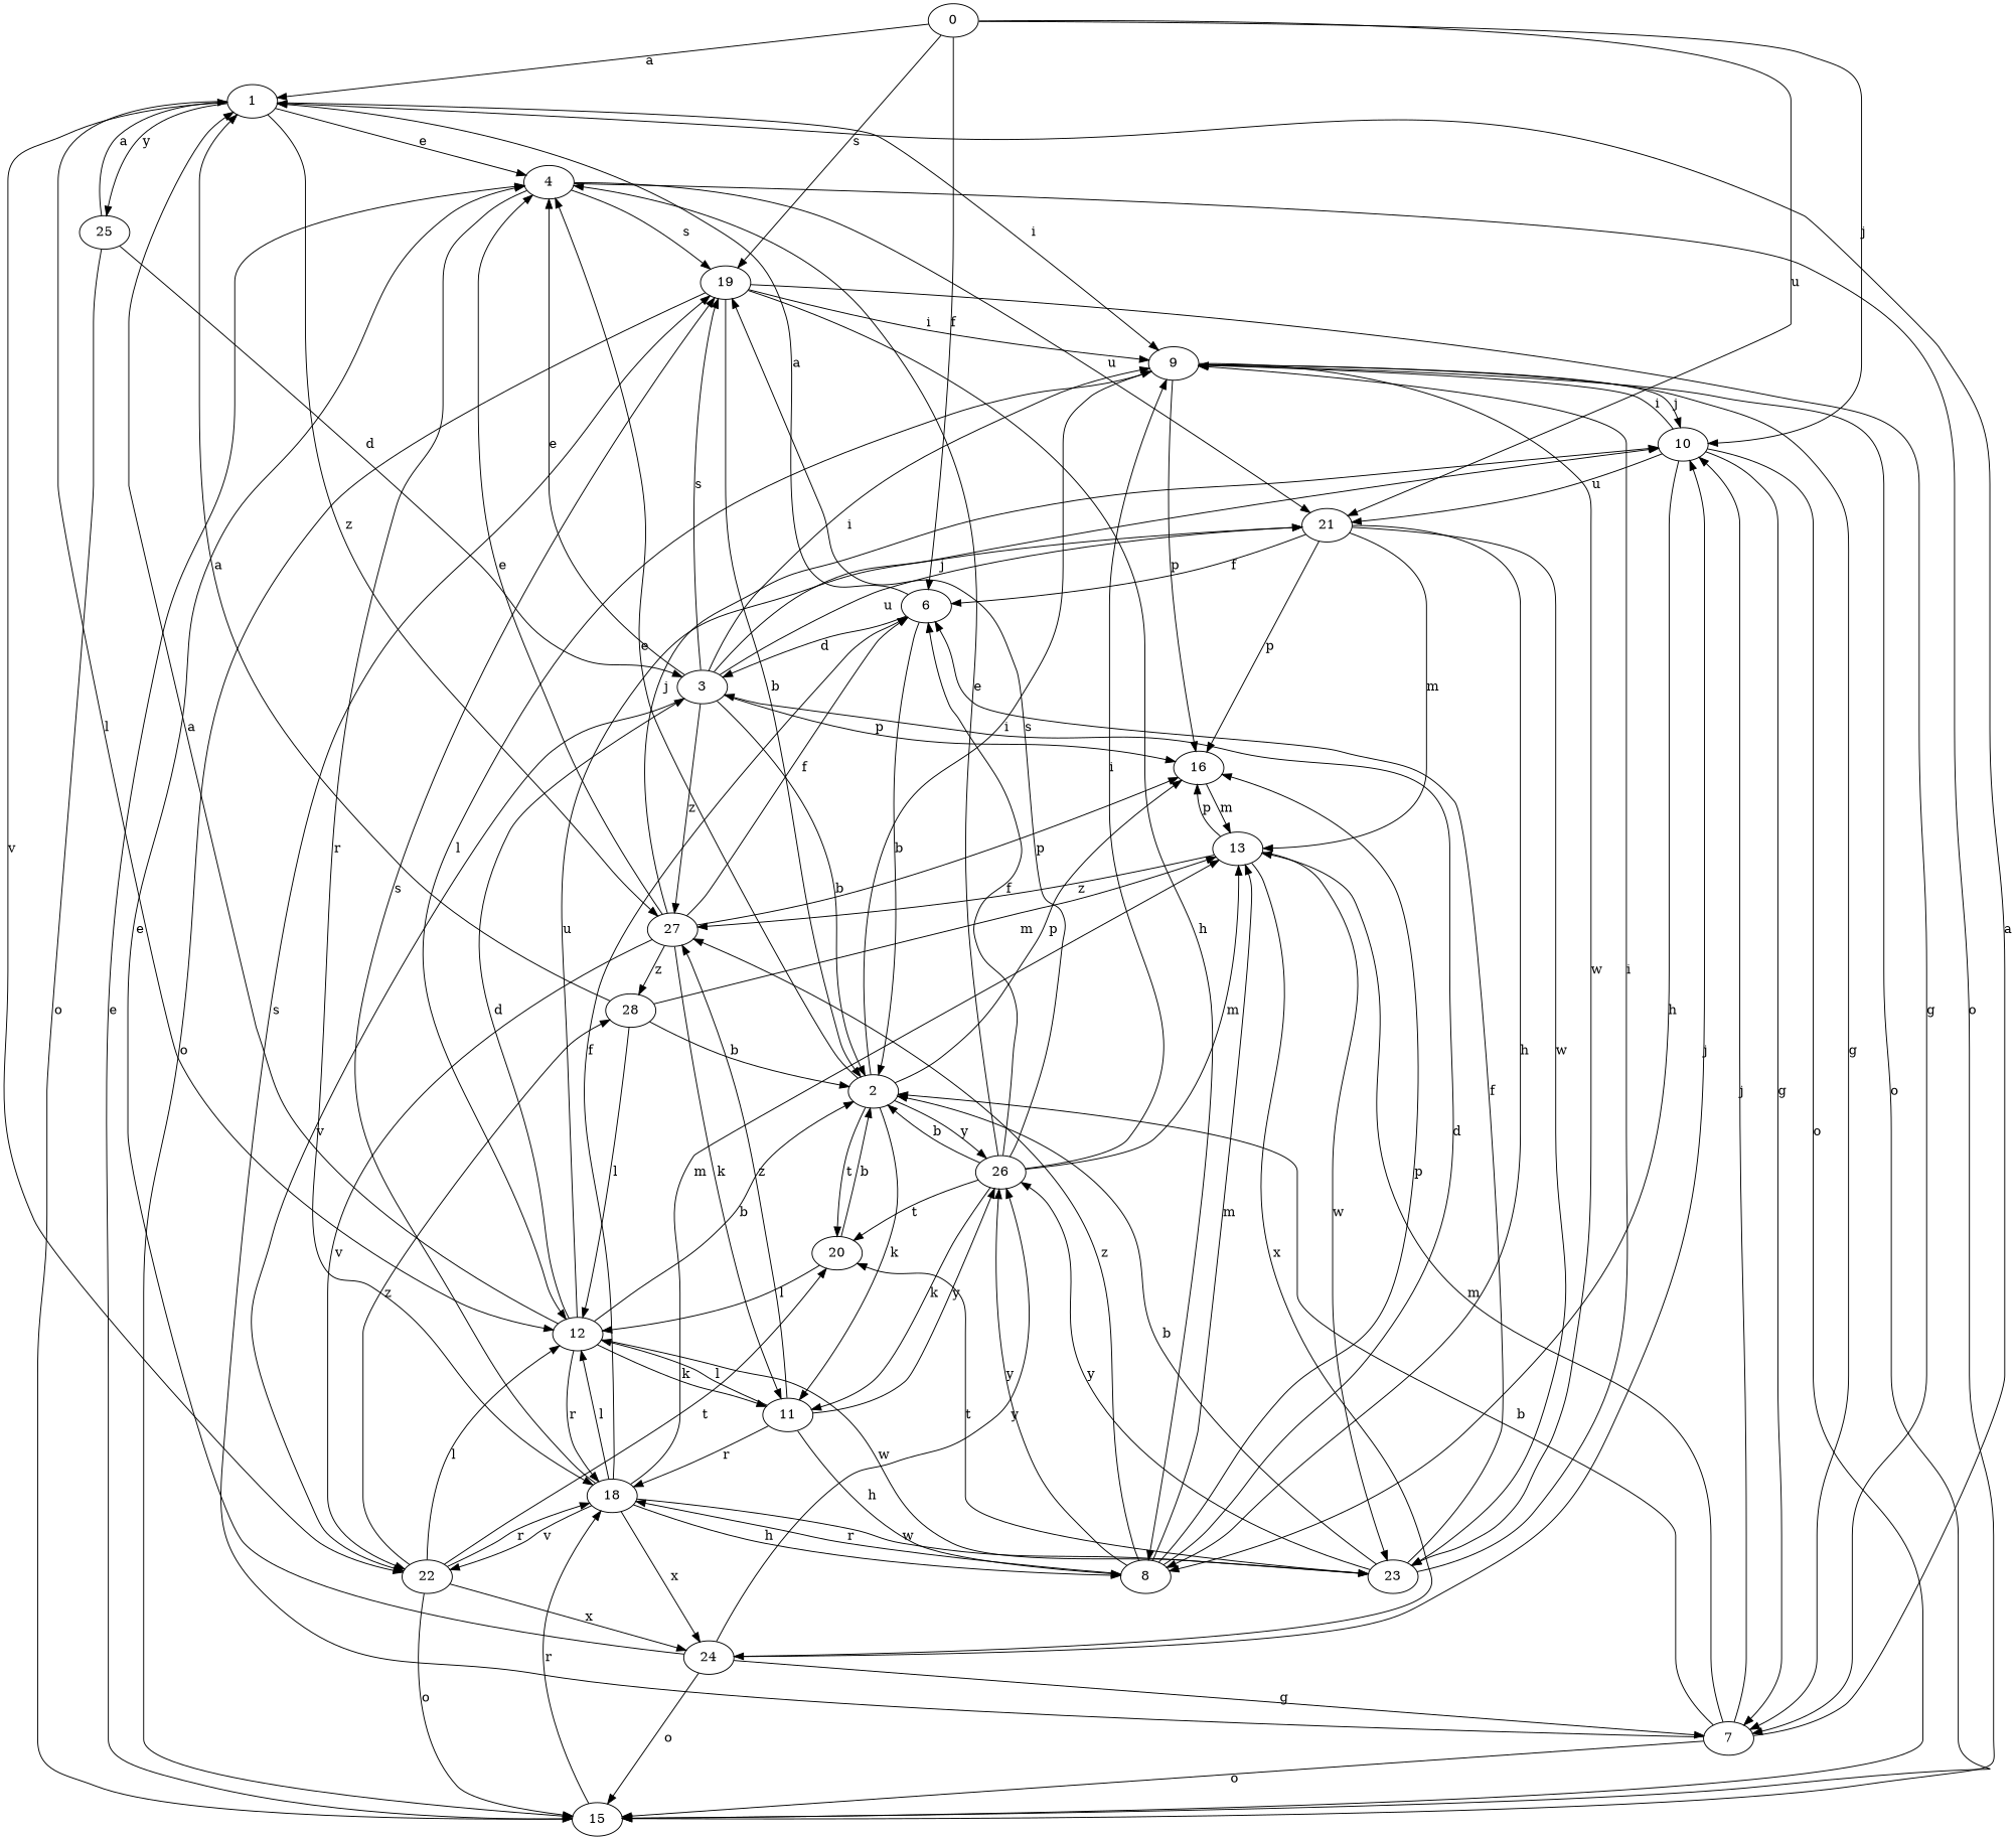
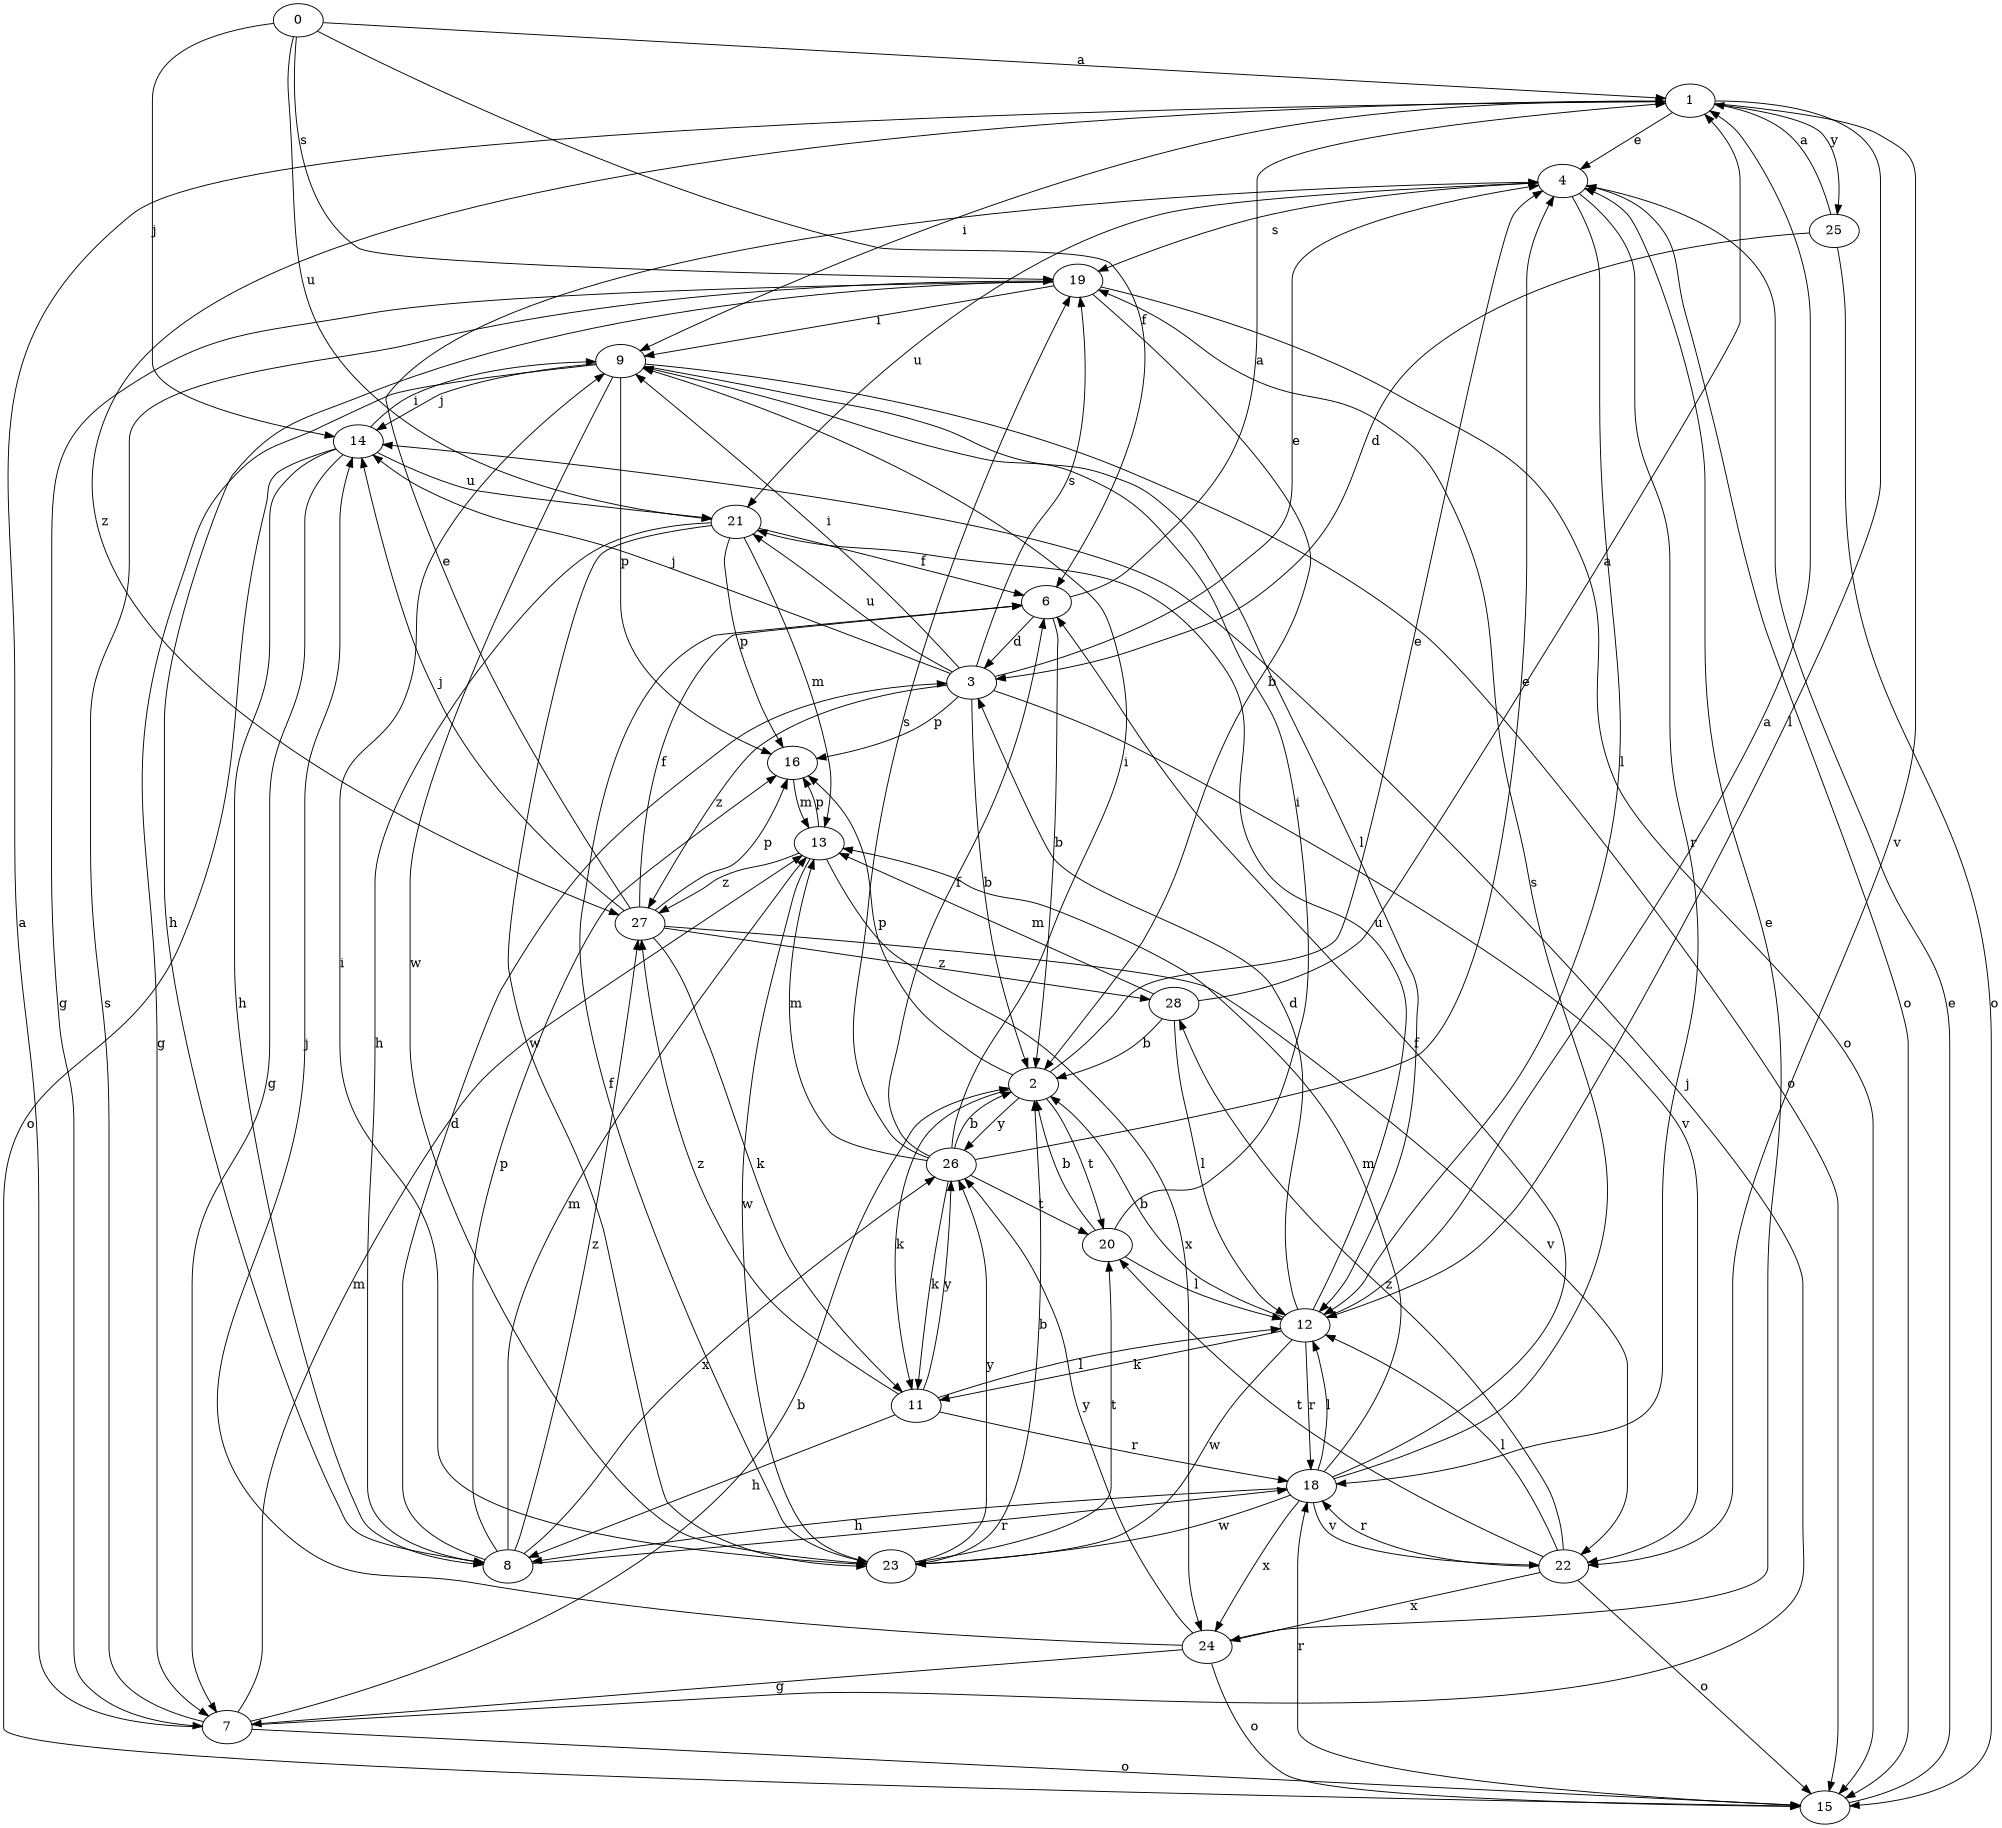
  strict digraph {
    0
    1
    6
-   10
+   10 [label=14]
    19
    21
    4
    9
    12
    22
    25
    27
    2
    3
    15
    7
    8
    16
    13
    23
    18
    11
    20
    24
    28
    26
    0 -> 1 [label=a]
    0 -> 6 [label=f]
    0 -> 10 [label=j]
    0 -> 19 [label=s]
    0 -> 21 [label=u]
    1 -> 4 [label=e]
    1 -> 9 [label=i]
    1 -> 12 [label=l]
    1 -> 22 [label=v]
    1 -> 25 [label=y]
    1 -> 27 [label=z]
    6 -> 1 [label=a]
    6 -> 2 [label=b]
    6 -> 3 [label=d]
    10 -> 21 [label=u]
    10 -> 9 [label=i]
    10 -> 15 [label=o]
    10 -> 7 [label=g]
    10 -> 8 [label=h]
    19 -> 9 [label=i]
    19 -> 2 [label=b]
    19 -> 15 [label=o]
    19 -> 7 [label=g]
    19 -> 8 [label=h]
    21 -> 6 [label=f]
    21 -> 8 [label=h]
    21 -> 16 [label=p]
    21 -> 13 [label=m]
    21 -> 23 [label=w]
    4 -> 19 [label=s]
    4 -> 21 [label=u]
+   4 -> 12 [label=l]
    4 -> 15 [label=o]
    4 -> 18 [label=r]
    9 -> 10 [label=j]
    9 -> 12 [label=l]
    9 -> 15 [label=o]
    9 -> 7 [label=g]
    9 -> 16 [label=p]
    9 -> 23 [label=w]
    12 -> 1 [label=a]
    12 -> 21 [label=u]
    12 -> 2 [label=b]
    12 -> 3 [label=d]
    12 -> 23 [label=w]
    12 -> 18 [label=r]
    12 -> 11 [label=k]
    22 -> 12 [label=l]
    22 -> 15 [label=o]
    22 -> 18 [label=r]
    22 -> 20 [label=t]
    22 -> 24 [label=x]
    22 -> 28 [label=z]
    25 -> 1 [label=a]
    25 -> 3 [label=d]
    25 -> 15 [label=o]
    27 -> 6 [label=f]
    27 -> 10 [label=j]
    27 -> 4 [label=e]
    27 -> 22 [label=v]
    27 -> 16 [label=p]
    27 -> 11 [label=k]
    27 -> 28 [label=z]
    2 -> 4 [label=e]
-   2 -> 9 [label=i]
+   20 -> 9 [label=i]
    2 -> 16 [label=p]
    2 -> 11 [label=k]
    2 -> 20 [label=t]
    2 -> 26 [label=y]
    3 -> 10 [label=j]
    3 -> 19 [label=s]
    3 -> 21 [label=u]
    3 -> 4 [label=e]
    3 -> 9 [label=i]
    3 -> 22 [label=v]
    3 -> 27 [label=z]
    3 -> 2 [label=b]
    3 -> 16 [label=p]
    15 -> 4 [label=e]
    15 -> 18 [label=r]
    7 -> 1 [label=a]
    7 -> 10 [label=j]
    7 -> 19 [label=s]
    7 -> 2 [label=b]
    7 -> 15 [label=o]
    7 -> 13 [label=m]
    8 -> 27 [label=z]
    8 -> 3 [label=d]
    8 -> 16 [label=p]
    8 -> 13 [label=m]
    8 -> 18 [label=r]
-   8 -> 26 [label=y]
+   8 -> 26 [label=x]
    16 -> 13 [label=m]
    13 -> 27 [label=z]
    13 -> 16 [label=p]
    13 -> 23 [label=w]
    13 -> 24 [label=x]
    23 -> 6 [label=f]
    23 -> 9 [label=i]
    23 -> 2 [label=b]
    23 -> 20 [label=t]
    23 -> 26 [label=y]
    18 -> 6 [label=f]
    18 -> 19 [label=s]
    18 -> 12 [label=l]
    18 -> 22 [label=v]
    18 -> 8 [label=h]
    18 -> 13 [label=m]
    18 -> 23 [label=w]
    18 -> 24 [label=x]
    11 -> 12 [label=l]
    11 -> 27 [label=z]
    11 -> 8 [label=h]
    11 -> 18 [label=r]
    11 -> 26 [label=y]
    20 -> 12 [label=l]
    20 -> 2 [label=b]
    24 -> 10 [label=j]
    24 -> 4 [label=e]
    24 -> 15 [label=o]
    24 -> 7 [label=g]
    24 -> 26 [label=y]
    28 -> 1 [label=a]
    28 -> 12 [label=l]
    28 -> 2 [label=b]
    28 -> 13 [label=m]
    26 -> 6 [label=f]
    26 -> 19 [label=s]
    26 -> 4 [label=e]
    26 -> 9 [label=i]
    26 -> 2 [label=b]
    26 -> 13 [label=m]
    26 -> 11 [label=k]
    26 -> 20 [label=t]
  }
